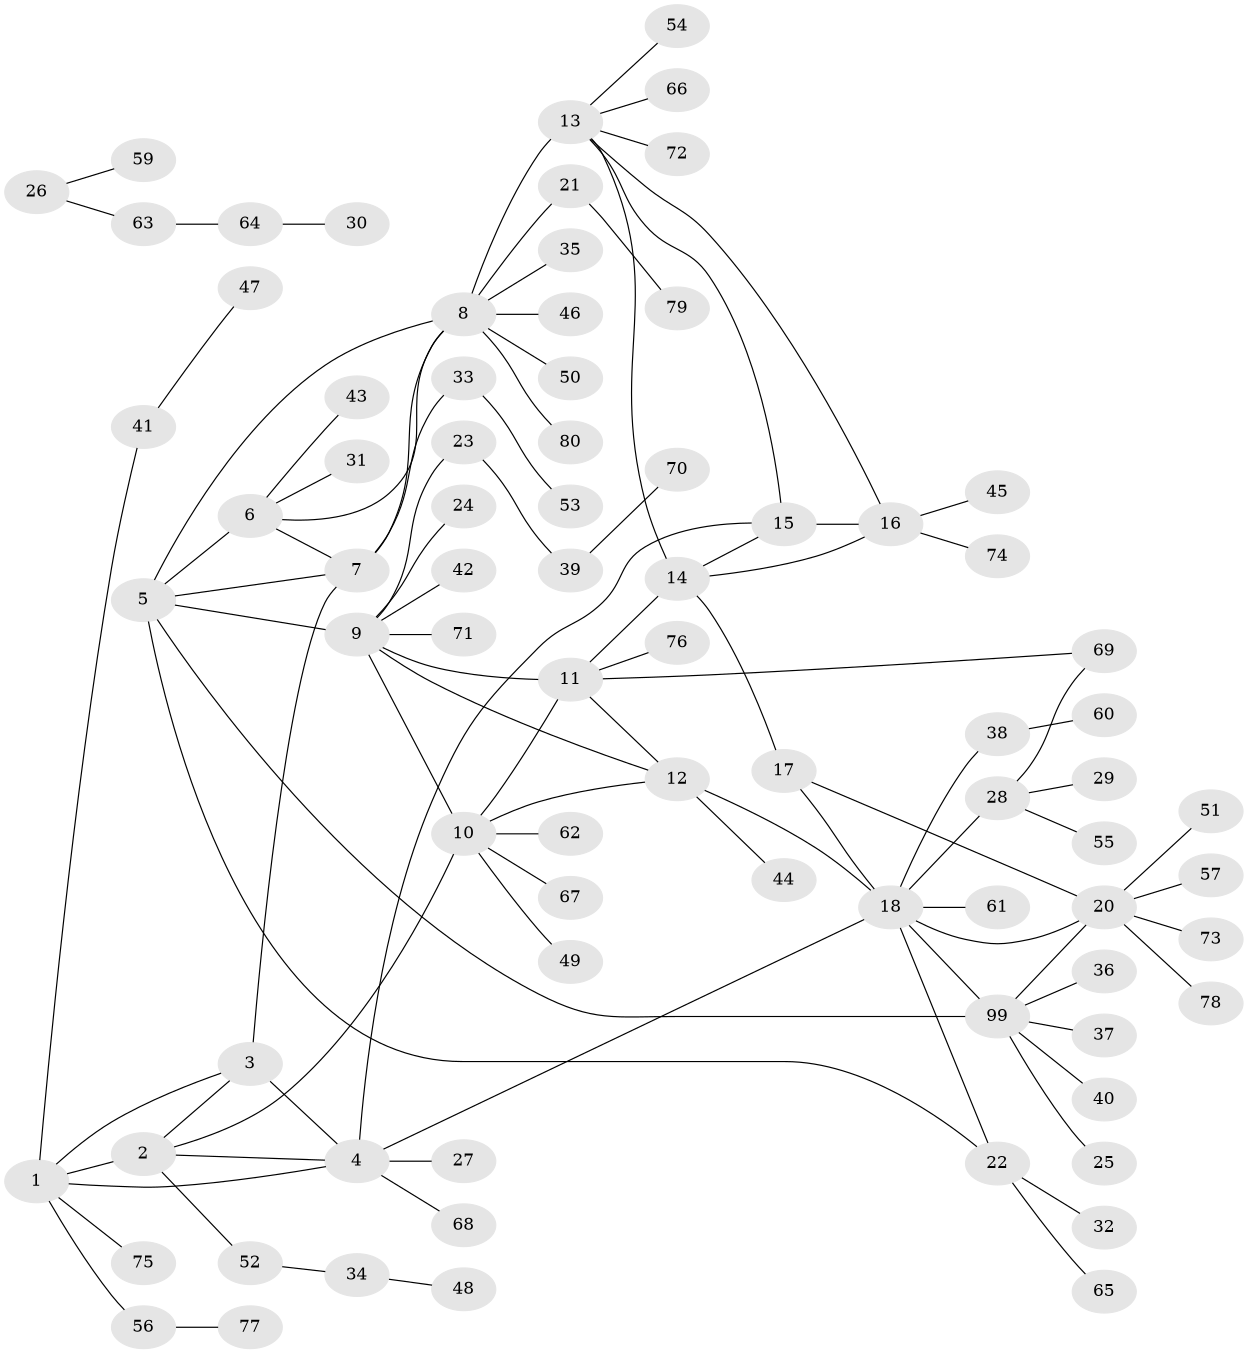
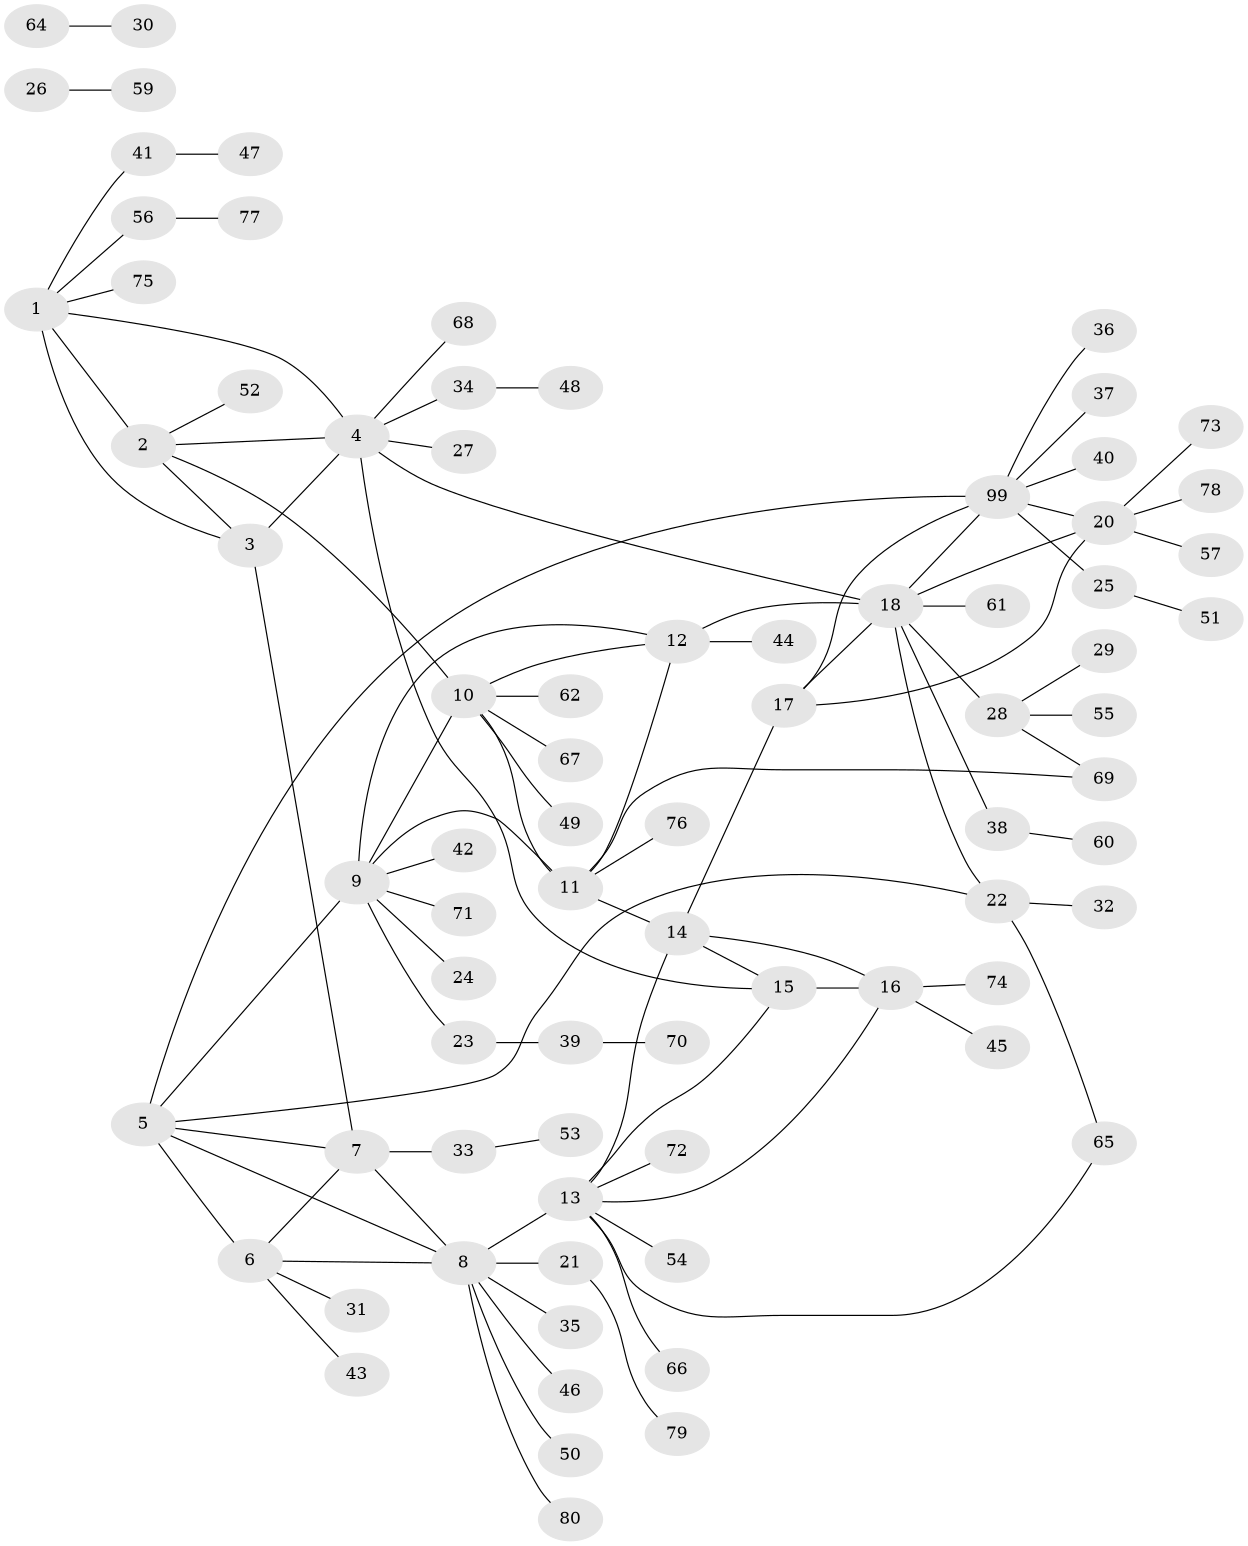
  graph {
    rankdir=LR
    node [color=gray90 style=filled]
    1
    2
    3
    4
    41
    56
    75
    10
    52
    7
    15
    18
    27
    34
    68
    47
    77
    11
    12
    49
    62
    67
    8
    33
    16
    n26 [label=99]
    22
    20
    28
    38
    61
    48
    5
    6
    9
    31
    43
    13
    21
    35
    46
    50
    80
    23
    24
    42
    71
    25
    36
    37
    40
    65
    32
    26
    59
-   63
    53
    14
    54
    66
    72
    79
    69
    76
    44
    39
    17
    45
    74
    51
    57
    73
    78
    29
    55
    60
    70
    64
    30
    1 -- 2
    1 -- 3
    1 -- 4
    1 -- 41
    1 -- 56
    1 -- 75
    2 -- 3
    2 -- 4
    2 -- 10
    2 -- 52
    3 -- 4
    3 -- 7
    4 -- 15
    4 -- 18
    4 -- 27
-   52 -- 34
+   4 -- 34
    4 -- 68
    41 -- 47
    56 -- 77
    10 -- 11
    10 -- 12
    10 -- 49
    10 -- 62
    10 -- 67
    7 -- 8
    7 -- 33
    15 -- 16
    18 -- n26
    18 -- 22
    18 -- 20
    18 -- 28
    18 -- 38
    18 -- 61
    34 -- 48
    11 -- 12
    11 -- 14
    11 -- 69
    11 -- 76
    12 -- 18
    12 -- 44
    8 -- 13
    8 -- 21
    8 -- 35
    8 -- 46
    8 -- 50
    8 -- 80
    33 -- 53
    16 -- 45
    16 -- 74
    n26 -- 20
    n26 -- 25
    n26 -- 36
    n26 -- 37
    n26 -- 40
    22 -- 65
    22 -- 32
-   20 -- 51
+   25 -- 51
    20 -- 57
    20 -- 73
    20 -- 78
    28 -- 69
    28 -- 29
    28 -- 55
    38 -- 60
    5 -- 7
    5 -- 8
    5 -- n26
    5 -- 22
    5 -- 6
    5 -- 9
    6 -- 7
    6 -- 8
    6 -- 31
    6 -- 43
    9 -- 10
    9 -- 11
    9 -- 12
    9 -- 23
    9 -- 24
    9 -- 42
    9 -- 71
    13 -- 15
    13 -- 16
+   13 -- 65
    13 -- 14
    13 -- 54
    13 -- 66
    13 -- 72
    21 -- 79
    23 -- 39
    26 -- 59
-   26 -- 63
-   63 -- 64
    14 -- 15
    14 -- 16
    14 -- 17
    39 -- 70
    17 -- 18
+   17 -- n26
    17 -- 20
    64 -- 30
  }
